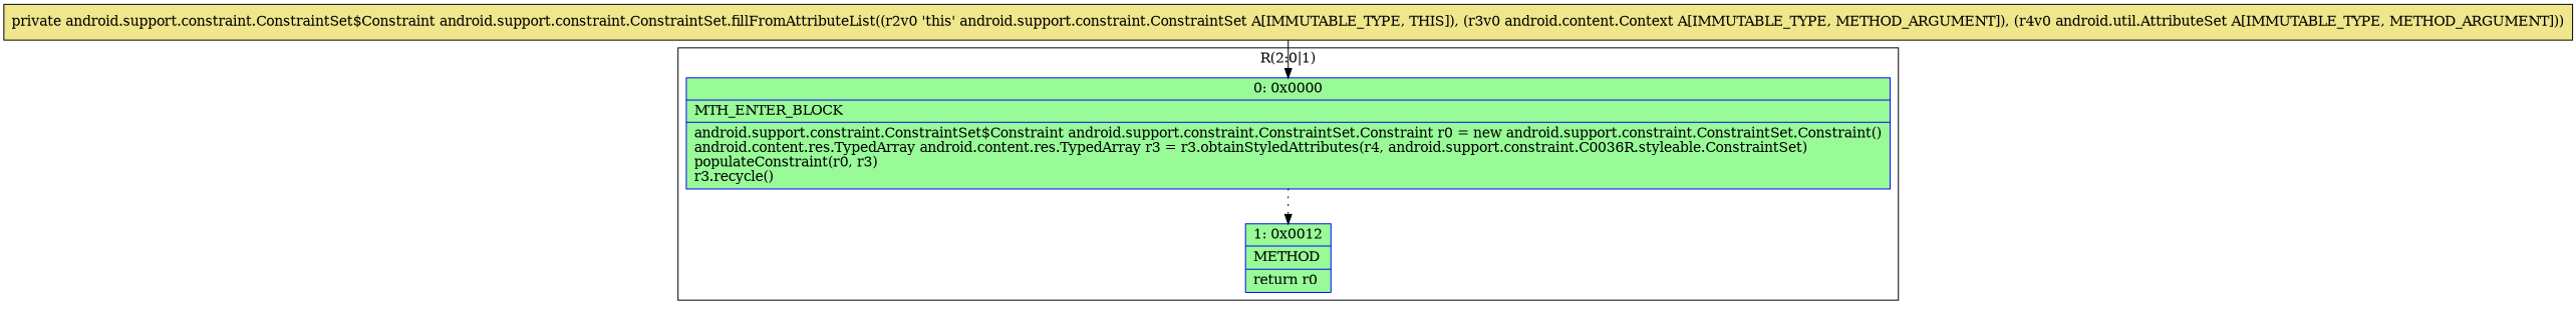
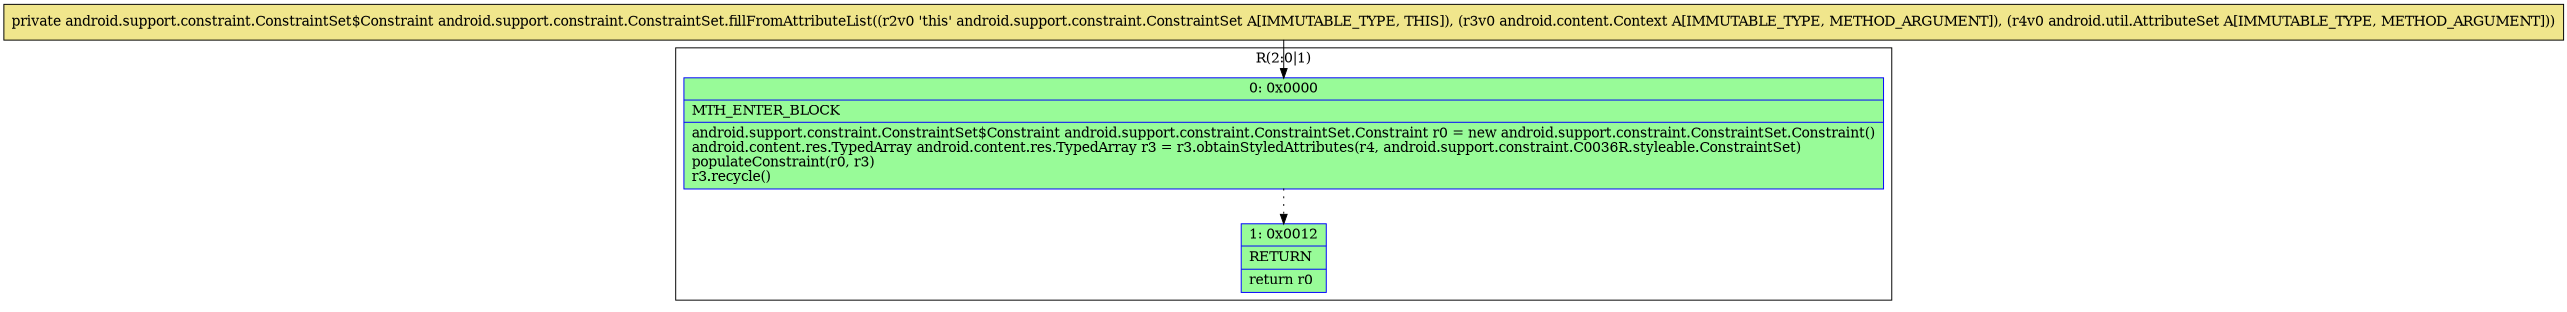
  digraph {
    node [color=blue shape=record style=filled fillcolor=palegreen]
    n1 [label="{0\:\ 0x0000|MTH_ENTER_BLOCK\l|android.support.constraint.ConstraintSet$Constraint android.support.constraint.ConstraintSet.Constraint r0 = new android.support.constraint.ConstraintSet.Constraint()\landroid.content.res.TypedArray android.content.res.TypedArray r3 = r3.obtainStyledAttributes(r4, android.support.constraint.C0036R.styleable.ConstraintSet)\lpopulateConstraint(r0, r3)\lr3.recycle()\l}"]
-   n2 [label="{1\:\ 0x0012|METHOD\l|return r0\l}"]
+   n2 [label="{1\:\ 0x0012|RETURN\l|return r0\l}"]
    n3 [label="{private android.support.constraint.ConstraintSet$Constraint android.support.constraint.ConstraintSet.fillFromAttributeList((r2v0 'this' android.support.constraint.ConstraintSet A[IMMUTABLE_TYPE, THIS]), (r3v0 android.content.Context A[IMMUTABLE_TYPE, METHOD_ARGUMENT]), (r4v0 android.util.AttributeSet A[IMMUTABLE_TYPE, METHOD_ARGUMENT])) }" fillcolor=khaki color=""]
    subgraph cluster_1 {
      label="R(2:0|1)"
      n1
      n2
    }
    n1 -> n2 [style=dotted]
    n3 -> n1 [style=solid]
  }
